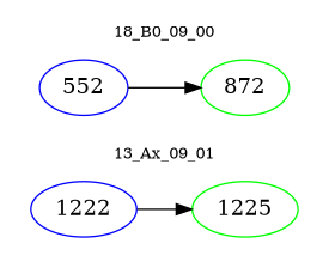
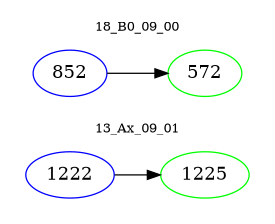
  digraph {
    rankdir=LR
    node [color=blue]
    edge [color=black]
    n1 [label=1222]
    n2 [color=green label=1225]
-   n3 [label=552]
-   n4 [color=green label=872]
+   n3 [label=852]
+   n4 [color=green label=572]
    subgraph cluster_1 {
      color=white
      fontsize=10
      label="13_Ax_09_01"
      n1
      n2
    }
    subgraph cluster_2 {
      color=white
      fontsize=10
      label="18_B0_09_00"
      n3
      n4
    }
    n1 -> n2
    n3 -> n4
  }
